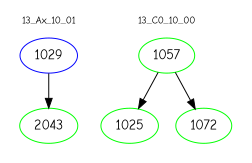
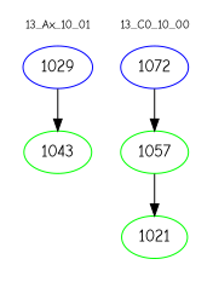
  digraph {
    fontname="Comic Neue"
    node [color=green fontname="Comic Neue"]
    edge [color=black fontname="Comic Neue"]
    n1 [color=blue label=1029]
-   n2 [label=2043]
+   n2 [label=1043]
    n3 [label=1057]
-   n4 [label=1025]
-   n5 [label=1072]
+   n4 [label=1021]
+   n5 [color=blue label=1072]
    subgraph cluster_1 {
      color=white
      fontsize=10
      label="13_Ax_10_01"
      n1
      n2
    }
    subgraph cluster_2 {
      color=white
      fontsize=10
      label="13_C0_10_00"
      n3
      n4
      n5
    }
    n1 -> n2
    n3 -> n4
-   n3 -> n5
+   n5 -> n3
  }
